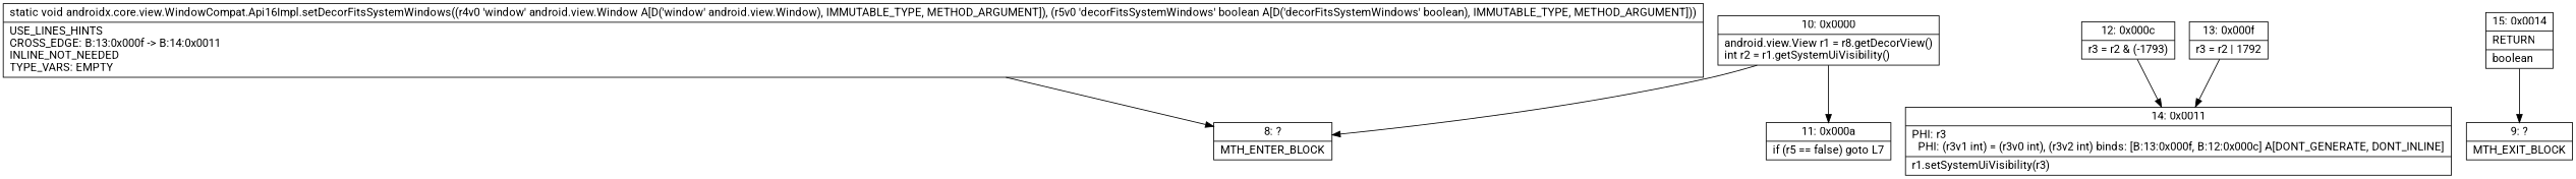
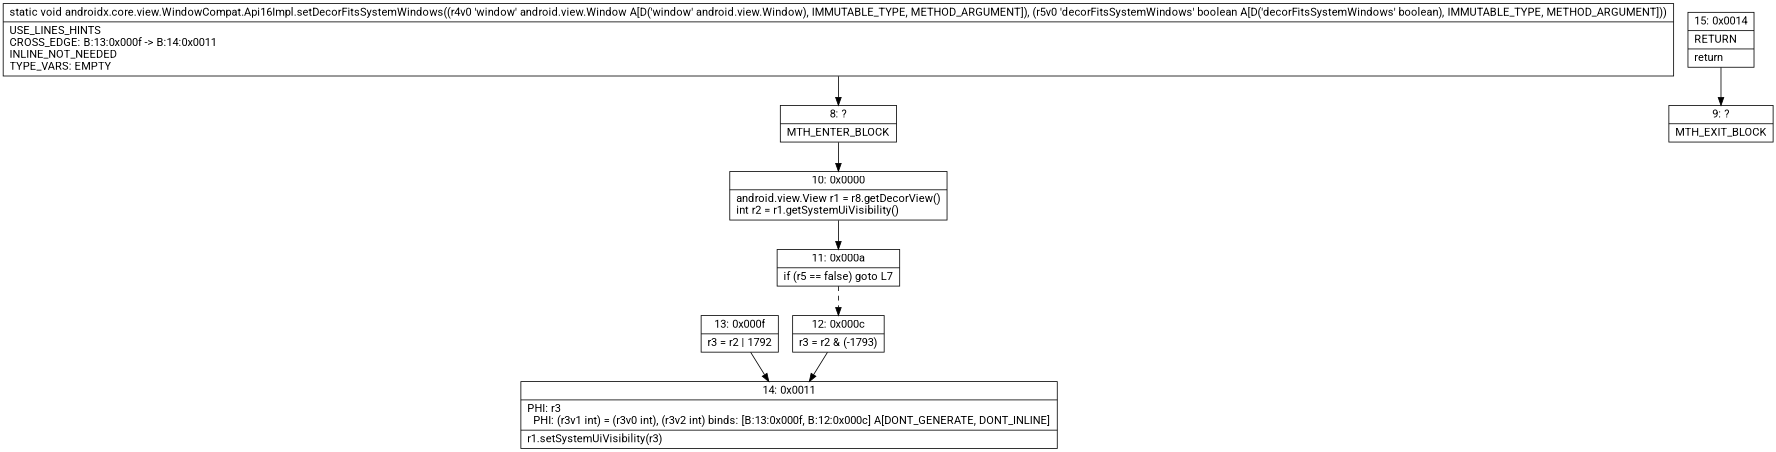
  digraph {
    fontname=Roboto
    node [fontname=Roboto shape=record]
    edge [fontname=Roboto]
    n1 [label="{8\:\ ?|MTH_ENTER_BLOCK\l}"]
    n2 [label="{10\:\ 0x0000|android.view.View r1 = r8.getDecorView()\lint r2 = r1.getSystemUiVisibility()\l}"]
    n3 [label="{11\:\ 0x000a|if (r5 == false) goto L7\l}"]
    n4 [label="{12\:\ 0x000c|r3 = r2 & (\-1793)\l}"]
    n5 [label="{14\:\ 0x0011|PHI: r3 \l  PHI: (r3v1 int) = (r3v0 int), (r3v2 int) binds: [B:13:0x000f, B:12:0x000c] A[DONT_GENERATE, DONT_INLINE]\l|r1.setSystemUiVisibility(r3)\l}"]
    n6 [label="{13\:\ 0x000f|r3 = r2 \| 1792\l}"]
-   n7 [label="{15\:\ 0x0014|RETURN\l|boolean\l}"]
+   n7 [label="{15\:\ 0x0014|RETURN\l|return\l}"]
    n8 [label="{9\:\ ?|MTH_EXIT_BLOCK\l}"]
    n9 [label="{static void androidx.core.view.WindowCompat.Api16Impl.setDecorFitsSystemWindows((r4v0 'window' android.view.Window A[D('window' android.view.Window), IMMUTABLE_TYPE, METHOD_ARGUMENT]), (r5v0 'decorFitsSystemWindows' boolean A[D('decorFitsSystemWindows' boolean), IMMUTABLE_TYPE, METHOD_ARGUMENT]))  | USE_LINES_HINTS\lCROSS_EDGE: B:13:0x000f \-\> B:14:0x0011\lINLINE_NOT_NEEDED\lTYPE_VARS: EMPTY\l}"]
-   n2 -> n1
+   n1 -> n2
    n2 -> n3
+   n3 -> n4 [style=dashed]
    n4 -> n5
    n6 -> n5
    n7 -> n8
    n9 -> n1
  }
